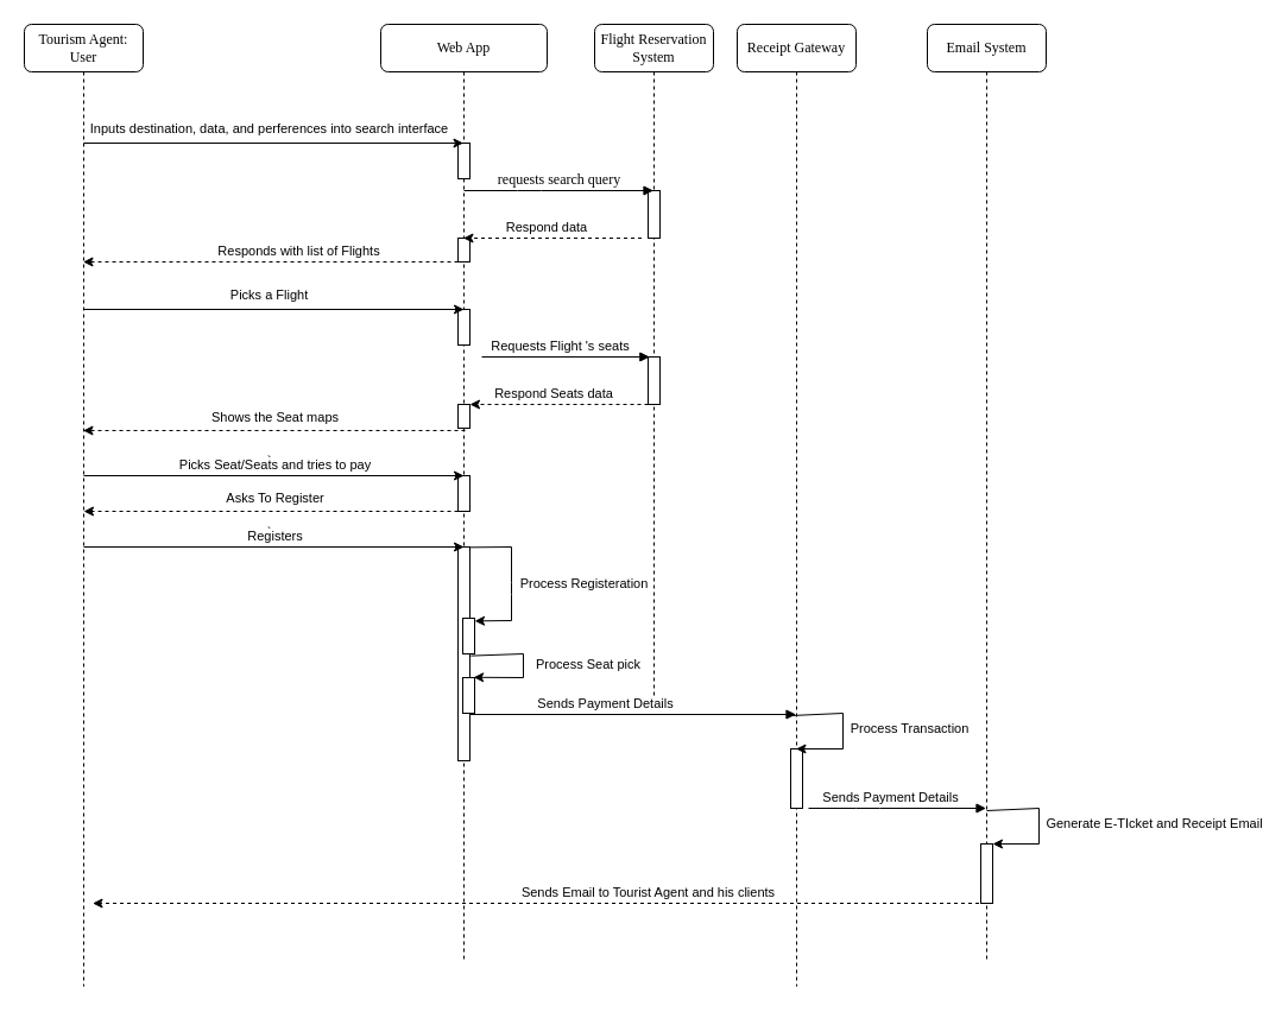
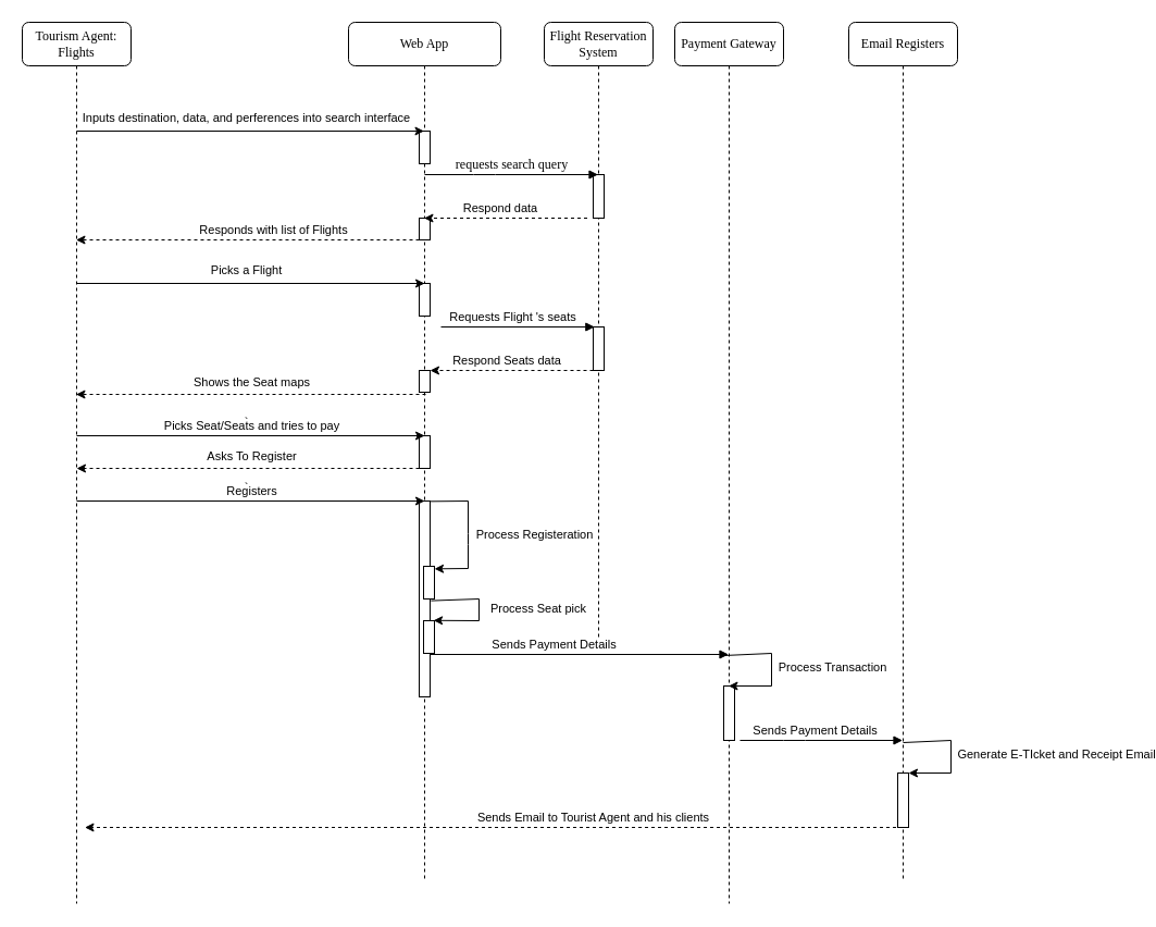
  <mxCell id="0" />
  <mxCell id="1" parent="0" />
  <mxCell id="2" value="Flight Reservation System" style="shape=umlLifeline;perimeter=lifelinePerimeter;whiteSpace=wrap;html=1;container=1;collapsible=0;recursiveResize=0;outlineConnect=0;rounded=1;shadow=0;comic=0;labelBackgroundColor=none;strokeWidth=1;fontFamily=Verdana;fontSize=12;align=center;" parent="1" vertex="1"><mxGeometry x="500" y="20" width="100" height="580" as="geometry" /></mxCell>
  <mxCell id="3" value="" style="html=1;points=[];perimeter=orthogonalPerimeter;rounded=0;shadow=0;comic=0;labelBackgroundColor=none;strokeWidth=1;fontFamily=Verdana;fontSize=12;align=center;" parent="2" vertex="1"><mxGeometry x="45" y="140" width="10" height="40" as="geometry" /></mxCell>
  <mxCell id="4" value="" style="html=1;verticalAlign=bottom;endArrow=block;entryX=0.133;entryY=-0.024;labelBackgroundColor=none;fontFamily=Verdana;fontSize=12;edgeStyle=elbowEdgeStyle;elbow=vertical;entryDx=0;entryDy=0;entryPerimeter=0;" parent="2" target="6" edge="1"><mxGeometry x="0.006" relative="1" as="geometry"><mxPoint x="-95" y="280" as="sourcePoint" /><mxPoint x="50" y="270" as="targetPoint" /><mxPoint as="offset" /></mxGeometry></mxCell>
  <mxCell id="5" value="Requests Flight 's seats&lt;br&gt;" style="edgeLabel;html=1;align=center;verticalAlign=middle;resizable=0;points=[];" parent="4" vertex="1" connectable="0"><mxGeometry x="-0.277" y="3" relative="1" as="geometry"><mxPoint x="14" y="-7" as="offset" /></mxGeometry></mxCell>
  <mxCell id="6" value="" style="html=1;points=[];perimeter=orthogonalPerimeter;rounded=0;shadow=0;comic=0;labelBackgroundColor=none;strokeWidth=1;fontFamily=Verdana;fontSize=12;align=center;" parent="2" vertex="1"><mxGeometry x="45" y="280" width="10" height="40" as="geometry" /></mxCell>
- <mxCell id="7" value="Receipt Gateway" style="shape=umlLifeline;perimeter=lifelinePerimeter;whiteSpace=wrap;html=1;container=1;collapsible=0;recursiveResize=0;outlineConnect=0;rounded=1;shadow=0;comic=0;labelBackgroundColor=none;strokeWidth=1;fontFamily=Verdana;fontSize=12;align=center;" parent="1" vertex="1"><mxGeometry x="620" y="20" width="100" height="810" as="geometry" /></mxCell>
+ <mxCell id="7" value="Payment Gateway" style="shape=umlLifeline;perimeter=lifelinePerimeter;whiteSpace=wrap;html=1;container=1;collapsible=0;recursiveResize=0;outlineConnect=0;rounded=1;shadow=0;comic=0;labelBackgroundColor=none;strokeWidth=1;fontFamily=Verdana;fontSize=12;align=center;" parent="1" vertex="1"><mxGeometry x="620" y="20" width="100" height="810" as="geometry" /></mxCell>
  <mxCell id="8" value="" style="html=1;points=[];perimeter=orthogonalPerimeter;rounded=0;shadow=0;comic=0;labelBackgroundColor=none;strokeWidth=1;fontFamily=Verdana;fontSize=12;align=center;" parent="7" vertex="1"><mxGeometry x="45" y="610" width="10" height="50" as="geometry" /></mxCell>
  <mxCell id="9" value="" style="endArrow=classic;html=1;rounded=0;exitX=0.679;exitY=1.054;exitDx=0;exitDy=0;exitPerimeter=0;" parent="7" target="7" edge="1"><mxGeometry width="50" height="50" relative="1" as="geometry"><mxPoint x="45" y="582" as="sourcePoint" /><mxPoint x="47" y="600" as="targetPoint" /><Array as="points"><mxPoint x="89" y="580" /><mxPoint x="89" y="610" /></Array></mxGeometry></mxCell>
  <mxCell id="10" value="Process Transaction" style="edgeLabel;html=1;align=center;verticalAlign=middle;resizable=0;points=[];" parent="9" vertex="1" connectable="0"><mxGeometry x="0.001" y="1" relative="1" as="geometry"><mxPoint x="54" as="offset" /></mxGeometry></mxCell>
- <mxCell id="11" value="Email System&lt;br&gt;" style="shape=umlLifeline;perimeter=lifelinePerimeter;whiteSpace=wrap;html=1;container=1;collapsible=0;recursiveResize=0;outlineConnect=0;rounded=1;shadow=0;comic=0;labelBackgroundColor=none;strokeWidth=1;fontFamily=Verdana;fontSize=12;align=center;" parent="1" vertex="1"><mxGeometry x="780" y="20" width="100" height="790" as="geometry" /></mxCell>
+ <mxCell id="11" value="Email Registers&lt;br&gt;" style="shape=umlLifeline;perimeter=lifelinePerimeter;whiteSpace=wrap;html=1;container=1;collapsible=0;recursiveResize=0;outlineConnect=0;rounded=1;shadow=0;comic=0;labelBackgroundColor=none;strokeWidth=1;fontFamily=Verdana;fontSize=12;align=center;" parent="1" vertex="1"><mxGeometry x="780" y="20" width="100" height="790" as="geometry" /></mxCell>
  <mxCell id="12" value="" style="endArrow=classic;html=1;rounded=0;exitX=0.679;exitY=1.054;exitDx=0;exitDy=0;exitPerimeter=0;" parent="11" edge="1"><mxGeometry width="50" height="50" relative="1" as="geometry"><mxPoint x="50" y="662" as="sourcePoint" /><mxPoint x="55" y="690" as="targetPoint" /><Array as="points"><mxPoint x="94" y="660" /><mxPoint x="94" y="690" /></Array></mxGeometry></mxCell>
  <mxCell id="13" value="Generate E-TIcket and Receipt Email" style="edgeLabel;html=1;align=center;verticalAlign=middle;resizable=0;points=[];" parent="12" vertex="1" connectable="0"><mxGeometry x="0.001" y="1" relative="1" as="geometry"><mxPoint x="95" as="offset" /></mxGeometry></mxCell>
  <mxCell id="14" value="" style="html=1;points=[];perimeter=orthogonalPerimeter;rounded=0;shadow=0;comic=0;labelBackgroundColor=none;strokeWidth=1;fontFamily=Verdana;fontSize=12;align=center;" parent="11" vertex="1"><mxGeometry x="45" y="690" width="10" height="50" as="geometry" /></mxCell>
  <mxCell id="15" value="Web App&lt;br&gt;" style="shape=umlLifeline;perimeter=lifelinePerimeter;whiteSpace=wrap;html=1;container=1;collapsible=0;recursiveResize=0;outlineConnect=0;rounded=1;shadow=0;comic=0;labelBackgroundColor=none;strokeWidth=1;fontFamily=Verdana;fontSize=12;align=center;" parent="1" vertex="1"><mxGeometry x="320" y="20" width="140" height="790" as="geometry" /></mxCell>
  <mxCell id="16" value="" style="html=1;points=[];perimeter=orthogonalPerimeter;rounded=0;shadow=0;comic=0;labelBackgroundColor=none;strokeWidth=1;fontFamily=Verdana;fontSize=12;align=center;" parent="15" vertex="1"><mxGeometry x="65" y="100" width="10" height="30" as="geometry" /></mxCell>
  <mxCell id="17" value="" style="html=1;points=[];perimeter=orthogonalPerimeter;rounded=0;shadow=0;comic=0;labelBackgroundColor=none;strokeWidth=1;fontFamily=Verdana;fontSize=12;align=center;" parent="15" vertex="1"><mxGeometry x="65" y="240" width="10" height="30" as="geometry" /></mxCell>
  <mxCell id="18" value="" style="html=1;labelBackgroundColor=#ffffff;startArrow=none;startFill=0;startSize=6;endArrow=classic;endFill=1;endSize=6;jettySize=auto;orthogonalLoop=1;strokeWidth=1;dashed=1;fontSize=14;rounded=0;" parent="15" edge="1"><mxGeometry width="60" height="60" relative="1" as="geometry"><mxPoint x="225" y="320" as="sourcePoint" /><mxPoint x="75" y="320" as="targetPoint" /></mxGeometry></mxCell>
  <mxCell id="19" value="Respond Seats data&amp;nbsp;" style="edgeLabel;html=1;align=center;verticalAlign=middle;resizable=0;points=[];" parent="18" vertex="1" connectable="0"><mxGeometry x="-0.313" y="-2" relative="1" as="geometry"><mxPoint x="-27" y="-8" as="offset" /></mxGeometry></mxCell>
  <mxCell id="20" value="" style="html=1;points=[];perimeter=orthogonalPerimeter;rounded=0;shadow=0;comic=0;labelBackgroundColor=none;strokeWidth=1;fontFamily=Verdana;fontSize=12;align=center;" parent="15" vertex="1"><mxGeometry x="65" y="180" width="10" height="20" as="geometry" /></mxCell>
  <mxCell id="21" value="" style="html=1;points=[];perimeter=orthogonalPerimeter;rounded=0;shadow=0;comic=0;labelBackgroundColor=none;strokeWidth=1;fontFamily=Verdana;fontSize=12;align=center;" parent="15" vertex="1"><mxGeometry x="65" y="320" width="10" height="20" as="geometry" /></mxCell>
  <mxCell id="22" value="" style="html=1;points=[];perimeter=orthogonalPerimeter;rounded=0;shadow=0;comic=0;labelBackgroundColor=none;strokeWidth=1;fontFamily=Verdana;fontSize=12;align=center;" parent="15" vertex="1"><mxGeometry x="65" y="380" width="10" height="30" as="geometry" /></mxCell>
  <mxCell id="23" value="" style="html=1;labelBackgroundColor=#ffffff;startArrow=none;startFill=0;startSize=6;endArrow=classic;endFill=1;endSize=6;jettySize=auto;orthogonalLoop=1;strokeWidth=1;dashed=1;fontSize=14;rounded=0;exitX=0.6;exitY=1.1;exitDx=0;exitDy=0;exitPerimeter=0;" parent="15" edge="1"><mxGeometry width="60" height="60" relative="1" as="geometry"><mxPoint x="71" y="410" as="sourcePoint" /><mxPoint x="-250" y="410" as="targetPoint" /></mxGeometry></mxCell>
  <mxCell id="24" value="Asks To Register" style="edgeLabel;html=1;align=center;verticalAlign=middle;resizable=0;points=[];" parent="23" vertex="1" connectable="0"><mxGeometry x="-0.313" y="-2" relative="1" as="geometry"><mxPoint x="-51" y="-10" as="offset" /></mxGeometry></mxCell>
  <mxCell id="25" value="" style="endArrow=classic;html=1;rounded=0;entryX=1.005;entryY=0.078;entryDx=0;entryDy=0;entryPerimeter=0;exitX=0.7;exitY=0.002;exitDx=0;exitDy=0;exitPerimeter=0;" parent="15" source="31" target="32" edge="1"><mxGeometry width="50" height="50" relative="1" as="geometry"><mxPoint x="70" y="470" as="sourcePoint" /><mxPoint x="80" y="500" as="targetPoint" /><Array as="points"><mxPoint x="110" y="440" /><mxPoint x="110" y="470" /><mxPoint x="110" y="480" /><mxPoint x="110" y="502" /></Array></mxGeometry></mxCell>
  <mxCell id="26" value="Process Registeration&lt;br&gt;&amp;nbsp;" style="edgeLabel;html=1;align=center;verticalAlign=middle;resizable=0;points=[];" parent="25" vertex="1" connectable="0"><mxGeometry x="0.001" y="1" relative="1" as="geometry"><mxPoint x="59" y="10" as="offset" /></mxGeometry></mxCell>
  <mxCell id="27" value="" style="endArrow=classic;html=1;rounded=0;entryX=0.912;entryY=-0.008;entryDx=0;entryDy=0;entryPerimeter=0;exitX=0.679;exitY=1.054;exitDx=0;exitDy=0;exitPerimeter=0;" parent="15" source="32" target="33" edge="1"><mxGeometry width="50" height="50" relative="1" as="geometry"><mxPoint x="75" y="525" as="sourcePoint" /><mxPoint x="85.86" y="550" as="targetPoint" /><Array as="points"><mxPoint x="120" y="530" /><mxPoint x="120" y="550" /></Array></mxGeometry></mxCell>
  <mxCell id="28" value="Process Seat pick&amp;nbsp;" style="edgeLabel;html=1;align=center;verticalAlign=middle;resizable=0;points=[];" parent="27" vertex="1" connectable="0"><mxGeometry x="0.001" y="1" relative="1" as="geometry"><mxPoint x="54" as="offset" /></mxGeometry></mxCell>
  <mxCell id="29" value="" style="html=1;verticalAlign=bottom;endArrow=block;labelBackgroundColor=none;fontFamily=Verdana;fontSize=12;edgeStyle=elbowEdgeStyle;elbow=vertical;" parent="15" target="7" edge="1"><mxGeometry x="0.006" relative="1" as="geometry"><mxPoint x="75" y="581" as="sourcePoint" /><mxPoint x="216" y="580" as="targetPoint" /><mxPoint as="offset" /></mxGeometry></mxCell>
  <mxCell id="30" value="Sends Payment Details" style="edgeLabel;html=1;align=center;verticalAlign=middle;resizable=0;points=[];" parent="29" vertex="1" connectable="0"><mxGeometry x="-0.277" y="3" relative="1" as="geometry"><mxPoint x="14" y="-7" as="offset" /></mxGeometry></mxCell>
  <mxCell id="31" value="" style="html=1;points=[];perimeter=orthogonalPerimeter;rounded=0;shadow=0;comic=0;labelBackgroundColor=none;strokeWidth=1;fontFamily=Verdana;fontSize=12;align=center;" parent="15" vertex="1"><mxGeometry x="65" y="440" width="10" height="180" as="geometry" /></mxCell>
  <mxCell id="32" value="" style="html=1;points=[];perimeter=orthogonalPerimeter;rounded=0;shadow=0;comic=0;labelBackgroundColor=none;strokeWidth=1;fontFamily=Verdana;fontSize=12;align=center;" parent="15" vertex="1"><mxGeometry x="69" y="500" width="10" height="30" as="geometry" /></mxCell>
  <mxCell id="33" value="" style="html=1;points=[];perimeter=orthogonalPerimeter;rounded=0;shadow=0;comic=0;labelBackgroundColor=none;strokeWidth=1;fontFamily=Verdana;fontSize=12;align=center;" parent="15" vertex="1"><mxGeometry x="69" y="550" width="10" height="30" as="geometry" /></mxCell>
  <mxCell id="34" value="requests search query&lt;br&gt;" style="html=1;verticalAlign=bottom;endArrow=block;labelBackgroundColor=none;fontFamily=Verdana;fontSize=12;edgeStyle=elbowEdgeStyle;elbow=vertical;" parent="1" target="2" edge="1"><mxGeometry relative="1" as="geometry"><mxPoint x="390" y="160" as="sourcePoint" /><mxPoint x="535" y="150" as="targetPoint" /></mxGeometry></mxCell>
- <mxCell id="35" value="Tourism Agent: User" style="shape=umlLifeline;perimeter=lifelinePerimeter;whiteSpace=wrap;html=1;container=1;collapsible=0;recursiveResize=0;outlineConnect=0;rounded=1;shadow=0;comic=0;labelBackgroundColor=none;strokeWidth=1;fontFamily=Verdana;fontSize=12;align=center;" parent="1" vertex="1"><mxGeometry x="20" y="20" width="100" height="810" as="geometry" /></mxCell>
+ <mxCell id="35" value="Tourism Agent: Flights" style="shape=umlLifeline;perimeter=lifelinePerimeter;whiteSpace=wrap;html=1;container=1;collapsible=0;recursiveResize=0;outlineConnect=0;rounded=1;shadow=0;comic=0;labelBackgroundColor=none;strokeWidth=1;fontFamily=Verdana;fontSize=12;align=center;" parent="1" vertex="1"><mxGeometry x="20" y="20" width="100" height="810" as="geometry" /></mxCell>
  <mxCell id="36" value="" style="endArrow=classic;html=1;rounded=0;" parent="35" target="15" edge="1"><mxGeometry width="50" height="50" relative="1" as="geometry"><mxPoint x="50" y="100" as="sourcePoint" /><mxPoint x="100" y="50" as="targetPoint" /></mxGeometry></mxCell>
  <mxCell id="37" value="Inputs destination, data, and perferences into search interface&lt;br&gt;" style="edgeLabel;html=1;align=center;verticalAlign=middle;resizable=0;points=[];" parent="36" vertex="1" connectable="0"><mxGeometry x="-0.197" y="3" relative="1" as="geometry"><mxPoint x="27" y="-10" as="offset" /></mxGeometry></mxCell>
  <mxCell id="38" value="" style="html=1;labelBackgroundColor=#ffffff;startArrow=none;startFill=0;startSize=6;endArrow=classic;endFill=1;endSize=6;jettySize=auto;orthogonalLoop=1;strokeWidth=1;dashed=1;fontSize=14;rounded=0;" parent="1" edge="1"><mxGeometry width="60" height="60" relative="1" as="geometry"><mxPoint x="539.5" y="200" as="sourcePoint" /><mxPoint x="389.5" y="200" as="targetPoint" /></mxGeometry></mxCell>
  <mxCell id="39" value="Respond data&amp;nbsp;" style="edgeLabel;html=1;align=center;verticalAlign=middle;resizable=0;points=[];" parent="38" vertex="1" connectable="0"><mxGeometry x="-0.313" y="-2" relative="1" as="geometry"><mxPoint x="-27" y="-8" as="offset" /></mxGeometry></mxCell>
  <mxCell id="40" value="" style="html=1;labelBackgroundColor=#ffffff;startArrow=none;startFill=0;startSize=6;endArrow=classic;endFill=1;endSize=6;jettySize=auto;orthogonalLoop=1;strokeWidth=1;dashed=1;fontSize=14;rounded=0;" parent="1" target="35" edge="1"><mxGeometry width="60" height="60" relative="1" as="geometry"><mxPoint x="385" y="220" as="sourcePoint" /><mxPoint x="235" y="220" as="targetPoint" /></mxGeometry></mxCell>
  <mxCell id="41" value="Responds with list of Flights" style="edgeLabel;html=1;align=center;verticalAlign=middle;resizable=0;points=[];" parent="40" vertex="1" connectable="0"><mxGeometry x="-0.313" y="-2" relative="1" as="geometry"><mxPoint x="-27" y="-8" as="offset" /></mxGeometry></mxCell>
  <mxCell id="42" value="" style="endArrow=classic;html=1;rounded=0;" parent="1" edge="1"><mxGeometry width="50" height="50" relative="1" as="geometry"><mxPoint x="70" y="260" as="sourcePoint" /><mxPoint x="390" y="260" as="targetPoint" /></mxGeometry></mxCell>
  <mxCell id="43" value="Picks a Flight" style="edgeLabel;html=1;align=center;verticalAlign=middle;resizable=0;points=[];" parent="42" vertex="1" connectable="0"><mxGeometry x="-0.197" y="3" relative="1" as="geometry"><mxPoint x="27" y="-10" as="offset" /></mxGeometry></mxCell>
  <mxCell id="44" value="" style="html=1;labelBackgroundColor=#ffffff;startArrow=none;startFill=0;startSize=6;endArrow=classic;endFill=1;endSize=6;jettySize=auto;orthogonalLoop=1;strokeWidth=1;dashed=1;fontSize=14;rounded=0;exitX=0.6;exitY=1.1;exitDx=0;exitDy=0;exitPerimeter=0;" parent="1" source="21" target="35" edge="1"><mxGeometry width="60" height="60" relative="1" as="geometry"><mxPoint x="395" y="365" as="sourcePoint" /><mxPoint x="80" y="365" as="targetPoint" /></mxGeometry></mxCell>
  <mxCell id="45" value="Shows the Seat maps&lt;br&gt;" style="edgeLabel;html=1;align=center;verticalAlign=middle;resizable=0;points=[];" parent="44" vertex="1" connectable="0"><mxGeometry x="-0.313" y="-2" relative="1" as="geometry"><mxPoint x="-51" y="-10" as="offset" /></mxGeometry></mxCell>
  <mxCell id="46" value="" style="endArrow=classic;html=1;rounded=0;" parent="1" edge="1"><mxGeometry width="50" height="50" relative="1" as="geometry"><mxPoint x="70" y="400" as="sourcePoint" /><mxPoint x="390" y="400" as="targetPoint" /></mxGeometry></mxCell>
  <mxCell id="47" value="`" style="edgeLabel;html=1;align=center;verticalAlign=middle;resizable=0;points=[];" parent="46" vertex="1" connectable="0"><mxGeometry x="-0.197" y="3" relative="1" as="geometry"><mxPoint x="27" y="-10" as="offset" /></mxGeometry></mxCell>
  <mxCell id="48" value="Picks Seat/Seats and tries to pay&lt;br&gt;" style="edgeLabel;html=1;align=center;verticalAlign=middle;resizable=0;points=[];" parent="46" vertex="1" connectable="0"><mxGeometry x="0.087" y="-1" relative="1" as="geometry"><mxPoint x="-14" y="-11" as="offset" /></mxGeometry></mxCell>
  <mxCell id="49" value="" style="endArrow=classic;html=1;rounded=0;" parent="1" edge="1"><mxGeometry width="50" height="50" relative="1" as="geometry"><mxPoint x="70" y="460" as="sourcePoint" /><mxPoint x="390" y="460" as="targetPoint" /></mxGeometry></mxCell>
  <mxCell id="50" value="`" style="edgeLabel;html=1;align=center;verticalAlign=middle;resizable=0;points=[];" parent="49" vertex="1" connectable="0"><mxGeometry x="-0.197" y="3" relative="1" as="geometry"><mxPoint x="27" y="-10" as="offset" /></mxGeometry></mxCell>
  <mxCell id="51" value="Registers&lt;br&gt;" style="edgeLabel;html=1;align=center;verticalAlign=middle;resizable=0;points=[];" parent="49" vertex="1" connectable="0"><mxGeometry x="0.087" y="-1" relative="1" as="geometry"><mxPoint x="-14" y="-11" as="offset" /></mxGeometry></mxCell>
  <mxCell id="52" value="" style="html=1;verticalAlign=bottom;endArrow=block;labelBackgroundColor=none;fontFamily=Verdana;fontSize=12;edgeStyle=elbowEdgeStyle;elbow=vertical;" parent="1" target="11" edge="1"><mxGeometry x="0.006" relative="1" as="geometry"><mxPoint x="680" y="680" as="sourcePoint" /><mxPoint x="910" y="680" as="targetPoint" /><mxPoint as="offset" /></mxGeometry></mxCell>
  <mxCell id="53" value="Sends Payment Details" style="edgeLabel;html=1;align=center;verticalAlign=middle;resizable=0;points=[];" parent="52" vertex="1" connectable="0"><mxGeometry x="-0.277" y="3" relative="1" as="geometry"><mxPoint x="14" y="-7" as="offset" /></mxGeometry></mxCell>
  <mxCell id="54" value="" style="html=1;labelBackgroundColor=#ffffff;startArrow=none;startFill=0;startSize=6;endArrow=classic;endFill=1;endSize=6;jettySize=auto;orthogonalLoop=1;strokeWidth=1;dashed=1;fontSize=14;rounded=0;" parent="1" edge="1"><mxGeometry width="60" height="60" relative="1" as="geometry"><mxPoint x="829.5" y="760" as="sourcePoint" /><mxPoint x="77.5" y="760" as="targetPoint" /></mxGeometry></mxCell>
  <mxCell id="55" value="Sends Email to Tourist Agent and his clients" style="edgeLabel;html=1;align=center;verticalAlign=middle;resizable=0;points=[];" parent="54" vertex="1" connectable="0"><mxGeometry x="-0.313" y="-2" relative="1" as="geometry"><mxPoint x="-27" y="-8" as="offset" /></mxGeometry></mxCell>
